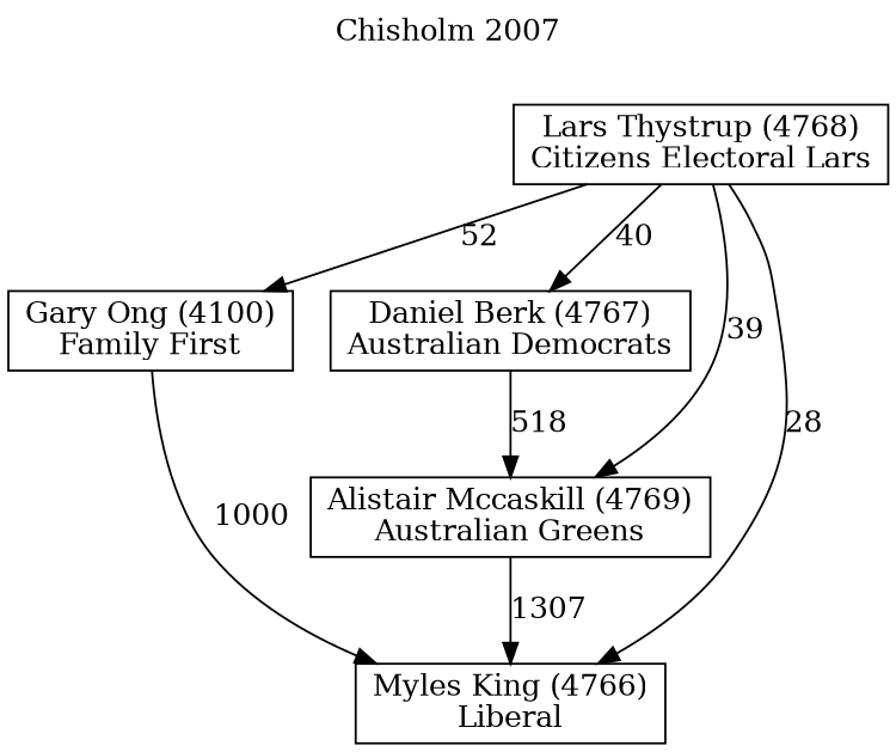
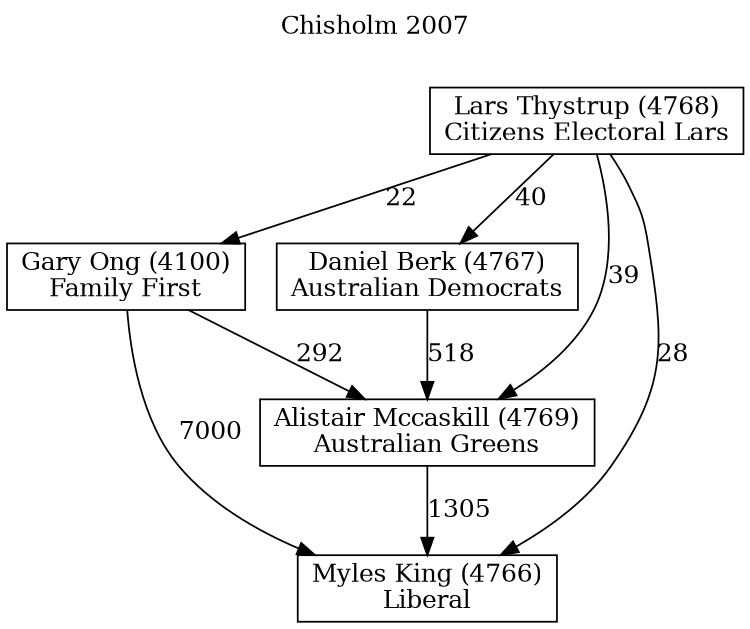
  digraph {
    label="Chisholm 2007"
    labelloc=t
    mclimit=10
    node [shape=box]
    n1 [label="Myles King (4766)\nLiberal"]
    n2 [label="Alistair Mccaskill (4769)\nAustralian Greens"]
    n3 [label="Gary Ong (4100)\nFamily First"]
    n4 [label="Daniel Berk (4767)\nAustralian Democrats"]
    n5 [label="Lars Thystrup (4768)\nCitizens Electoral Lars"]
-   n2 -> n1 [label=1307]
-   n3 -> n1 [label=1000]
+   n2 -> n1 [label=1305]
+   n3 -> n1 [label=7000]
+   n3 -> n2 [label=292]
    n4 -> n2 [label=518]
    n5 -> n1 [label=28]
    n5 -> n2 [label=39]
-   n5 -> n3 [label=52]
+   n5 -> n3 [label=22]
    n5 -> n4 [label=40]
  }
